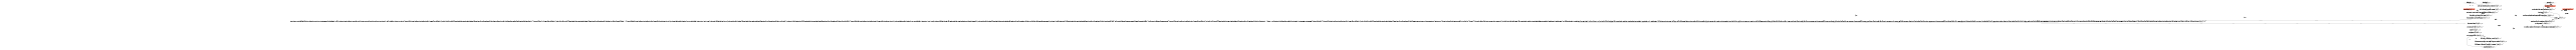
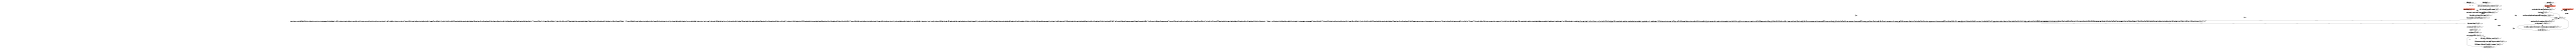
  digraph {
    node [fillcolor=white shape=ellipse style=filled]
    edge [style=bold]
    n1 [label="{Composite columnsGroup = UIUtils.createPlaceholder(tabFolder,1)new FilteredTree(columnsGroup,SWT.SINGLE | SWT.FULL_SELECTION,new NamedObjectPatternFilter(),true,false){@Override protected TreeViewer doCreateTreeViewer(Composite parent,int style){columnsViewer = new TreeViewer(parent,style)columnsController = new ViewerColumnController<>(getClass().getSimpleName(),columnsViewer)return columnsViewer}}columnsController.addColumn(ResultSetMessages.controls_resultset_filter_column_name,null,SWT.LEFT,true,false,new CellLabelProvider(){@Override public void update(ViewerCell cell){final DBDAttributeBinding binding = (DBDAttributeBinding)cell.getElement()final DBDAttributeConstraint constraint = getBindingConstraint(binding)cell.setText(constraint.getAttribute().getName())cell.setImage(DBeaverIcons.getImage(DBValueFormatting.getObjectImage(binding.getMetaAttribute())))}})columnsController.addColumn(\"#\",null,SWT.LEFT,true,false,new CellLabelProvider(){@Override public void update(ViewerCell cell){final DBDAttributeBinding binding = (DBDAttributeBinding)cell.getElement()final DBDAttributeConstraint constraint = getBindingConstraint(binding)cell.setText(String.valueOf(constraint.getOriginalVisualPosition() + 1))}})columnsController.addBooleanColumn(ResultSetMessages.controls_resultset_filter_column_visible,null,SWT.LEFT,true,false,null,new EditingSupport(columnsViewer){@Override protected CellEditor getCellEditor(Object element){return new CustomCheckboxCellEditor(((TreeViewer)getViewer()).getTree(),SWT.NONE)}@Override protected boolean canEdit(Object element){return true}@Override protected Object getValue(Object element){final DBDAttributeBinding binding = (DBDAttributeBinding)elementfinal DBDAttributeConstraint constraint = getBindingConstraint(binding)return constraint.isVisible()}@Override protected void setValue(Object element,Object value){final DBDAttributeBinding binding = (DBDAttributeBinding)elementfinal DBDAttributeConstraint constraint = getBindingConstraint(binding)constraint.setVisible((Boolean)value)}})columnsController.addBooleanColumn(ResultSetMessages.controls_resultset_filter_column_pinned,null,SWT.LEFT,true,false,null,new EditingSupport(columnsViewer){@Override protected CellEditor getCellEditor(Object element){return new CustomCheckboxCellEditor(((TreeViewer)getViewer()).getTree(),SWT.NONE)}@Override protected boolean canEdit(Object element){final DBDAttributeBinding binding = (DBDAttributeBinding)elementreturn binding == binding.getTopParent()}@Override protected Object getValue(Object element){final DBDAttributeBinding binding = (DBDAttributeBinding)elementfinal DBDAttributeConstraint constraint = getBindingConstraint(binding)return constraint.hasOption(SpreadsheetPresentation.ATTR_OPTION_PINNED)}@Override protected void setValue(Object element,Object value){final DBDAttributeBinding binding = (DBDAttributeBinding)elementfinal DBDAttributeConstraint constraint = getBindingConstraint(binding)if (CommonUtils.getBoolean(value,false)) {constraint.setOption(SpreadsheetPresentation.ATTR_OPTION_PINNED,SpreadsheetPresentation.getNextPinIndex(dataFilter))}{constraint.removeOption(SpreadsheetPresentation.ATTR_OPTION_PINNED)}}})columnsController.addColumn(ResultSetMessages.controls_resultset_filter_column_order,null,SWT.LEFT,true,false,new CellLabelProvider(){@Override public void update(ViewerCell cell){final DBDAttributeBinding binding = (DBDAttributeBinding)cell.getElement()final DBDAttributeConstraint constraint = getBindingConstraint(binding)if (constraint.getOrderPosition() > 0) {cell.setText(\" \" + constraint.getOrderPosition())cell.setImage(DBeaverIcons.getImage(constraint.isOrderDescending()? UIIcon.SORT_INCREASE: UIIcon.SORT_DECREASE))}{cell.setText(null)cell.setImage(null)}}})columnsController.addColumn(ResultSetMessages.controls_resultset_filter_column_criteria,null,SWT.LEFT,true,false,new CellLabelProvider(){@Override public void update(ViewerCell cell){final DBDAttributeBinding binding = (DBDAttributeBinding)cell.getElement()final DBDAttributeConstraint constraint = getBindingConstraint(binding)final DBCExecutionContext executionContext = resultSetViewer.getExecutionContext()if (executionContext != null) {cell.setText(SQLUtils.getConstraintCondition(executionContext.getDataSource(),constraint,null,true))}{cell.setText(null)}}})columnsController.createColumns(false)columnsViewer.setContentProvider(new TreeContentProvider(){@Override public Object(( getChildren(Object parentElement){final List<DBDAttributeBinding> nestedBindings = ((DBDAttributeBinding)parentElement).getNestedBindings()if (nestedBindings == null || nestedBindings.isEmpty()) {return null}final DBDAttributeBinding(( res = nestedBindings.toArray(new DBDAttributeBinding(((()Arrays.sort(res,activeSorter)return res}@Override public boolean hasChildren(Object element){final List<DBDAttributeBinding> nestedBindings = ((DBDAttributeBinding)element).getNestedBindings()return nestedBindings != null && !nestedBindings.isEmpty()}})final Tree columnsTree = columnsViewer.getTree()GridData gd = new GridData(GridData.FILL_BOTH)gd.heightHint = 300columnsTree.setLayoutData(gd)columnsTree.setHeaderVisible(true)columnsTree.setLinesVisible(true)treeEditor = new FilterSettingsTreeEditor(columnsTree){ToolBar toolbar = new ToolBar(columnsGroup,SWT.HORIZONTAL | SWT.RIGHT)gd = new GridData(GridData.FILL_HORIZONTAL)gd.verticalIndent = 3toolbar.setLayoutData(gd)toolbar.setLayout(new FillLayout())moveTopButton = createToolItem(toolbar,ResultSetMessages.dialog_toolbar_move_to_top,UIIcon.ARROW_TOP,null)moveTopButton.setEnabled(false)moveUpButton = createToolItem(toolbar,ResultSetMessages.dialog_toolbar_move_up,UIIcon.ARROW_UP,null)moveUpButton.setEnabled(false)moveDownButton = createToolItem(toolbar,ResultSetMessages.dialog_toolbar_move_down,UIIcon.ARROW_DOWN,null)moveDownButton.setEnabled(false)moveBottomButton = createToolItem(toolbar,ResultSetMessages.dialog_toolbar_move_to_bottom,UIIcon.ARROW_BOTTOM,null)moveBottomButton.setEnabled(false)UIUtils.createToolBarSeparator(toolbar,SWT.VERTICAL)createToolItem(toolbar,ResultSetMessages.dialog_toolbar_sort,UIIcon.SORT,null)UIUtils.createToolBarSeparator(toolbar,SWT.VERTICAL)ToolItem showAllButton = createToolItem(toolbar,ResultSetMessages.dialog_toolbar_show_all,null,null)showAllButton.setImage(UIUtils.getShardImage(ISharedImages.IMG_ETOOL_DEF_PERSPECTIVE))ToolItem showNoneButton = createToolItem(toolbar,ResultSetMessages.dialog_toolbar_show_none,null,null)showNoneButton.setImage(UIUtils.getShardImage(ISharedImages.IMG_ELCL_REMOVEALL))createToolItem(toolbar,ResultSetMessages.dialog_toolbar_reset,UIIcon.REFRESH,null)columnsViewer.addSelectionChangedListener(null)}TabItem libsTab = new TabItem(tabFolder,SWT.NONE)libsTab.setText(ResultSetMessages.controls_resultset_filter_group_columns)libsTab.setToolTipText(\"Set criteria and order for individual column(s)\")libsTab.setControl(columnsGroup)}@@@8@@@['1', '1', '0']"]
    n2 [label="createCustomFilters(tabFolder)@@@226@@@['1', '1', '0']"]
    n3 [label="columnsViewer.setInput(attributes)@@@227@@@['1', '1', '0']"]
    n4 [label="UIUtils.asyncExec(null)@@@229@@@['1', '1', '0']"]
    n5 [label="!resultSetViewer.supportsDataFilter()@@@232@@@['1', '1', '0']" shape=diamond]
    n6 [fillcolor=lightgray label="return parent@@@237@@@['1', '1', '0']"]
    n7 [label="Label warnLabel = new Label(composite,SWT.NONE)@@@233@@@['1', '1', '0']"]
    n8 [label="warnLabel.setForeground(parent.getDisplay().getSystemColor(SWT.COLOR_RED))@@@235@@@['1', '1', '0']"]
    n9 [label="warnLabel.setText(ResultSetMessages.controls_resultset_filter_warning_custom_order_disabled)@@@234@@@['1', '1', '0']"]
    n10 [label="constraint.getOrderPosition() > 0@@@9@@@['0', '0', '1']" shape=diamond]
    n11 [label="return DBeaverIcons.getImage(constraint.isOrderDescending()? UIIcon.SORT_INCREASE: UIIcon.SORT_DECREASE)@@@10@@@['0', '0', '1']"]
+   n12 [fillcolor=lightgray label="return null@@@13@@@['0', '0', '1']"]
    n13 [fillcolor=lightgray label="createDialogArea['0', '1', '0']" shape=diamond]
    n14 [label="getShell().setText(ResultSetMessages.controls_resultset_filter_title)@@@3@@@['1', '1', '0']"]
    n15 [fillcolor=tomato label="Composite parent@@@2@@@['1', '1', '0']" shape=box]
    n16 [label="getShell().setImage(DBeaverIcons.getImage(UIIcon.FILTER))@@@4@@@['1', '1', '0']"]
    n17 [label="Composite composite = (Composite)super.edu.fdu.CPPDG.tinypdg.pe.ExpressionInfo@a33ccparent@@@5@@@['1', '1', '0']"]
    n18 [label="DBDAttributeConstraint constraint = getBindingConstraint(binding)@@@8@@@['0', '0', '1']"]
    n19 [fillcolor=lightgray label="getColumnImage['0', '0', '1']" shape=diamond]
    n20 [fillcolor=tomato label="Object element@@@2@@@['0', '0', '1']" shape=box]
    n21 [label="DBDAttributeBinding binding = (DBDAttributeBinding)element@@@3@@@['0', '0', '1']"]
    n22 [label="columnIndex == 2@@@7@@@['0', '0', '1']" shape=diamond]
    n23 [fillcolor=tomato label="int columnIndex@@@2@@@['0', '0', '1']" shape=box]
    n24 [label="columnIndex == 0@@@4@@@['0', '0', '1']" shape=diamond]
    n25 [label="return DBeaverIcons.getImage(DBValueFormatting.getObjectImage(binding.getMetaAttribute()))@@@5@@@['0', '0', '1']"]
    n26 [label="TabFolder tabFolder = new TabFolder(composite,SWT.NONE)@@@6@@@['1', '1', '0']"]
    n27 [label="tabFolder.setLayoutData(new GridData(GridData.FILL_BOTH))@@@7@@@['1', '1', '0']"]
    n28 [label="refreshData()@@@228@@@['1', '1', '0']"]
    n29 [fillcolor=lightgray label="createDialogArea['1', '0', '0']" shape=diamond]
    n1 -> n2
    n2 -> n3
    n3 -> n28
    n4 -> n5
    n5 -> n6
    n5 -> n7 [label=true style=dotted]
    n5 -> n7
    n5 -> n8 [label=true style=dotted]
    n5 -> n9 [label=true style=dotted]
    n7 -> n9
    n8 -> n6
    n9 -> n8
    n10 -> n11
    n10 -> n11 [label=true style=dotted]
+   n10 -> n12
+   n11 -> n12
    n13 -> n14
    n13 -> n15 [label=true style=dotted]
    n14 -> n16
    n15 -> n1 [label=parent style=solid]
    n15 -> n6 [label=parent style=solid]
    n15 -> n17 [label=parent style=solid]
    n16 -> n17
    n17 -> n7 [label=composite style=solid]
    n17 -> n26
    n17 -> n26 [label=composite style=solid]
    n18 -> n10
    n19 -> n20 [label=parent style=dotted]
    n19 -> n21
    n19 -> n22 [label=true style=dotted]
    n20 -> n21 [label=element style=solid]
    n21 -> n18 [label=binding style=solid]
    n21 -> n24
    n22 -> n10 [label=true style=dotted]
+   n22 -> n12
    n22 -> n18 [label=true style=dotted]
    n22 -> n18
    n23 -> n22 [label=columnIndex style=solid]
    n23 -> n24 [label=columnIndex style=solid]
    n24 -> n22
    n24 -> n25
    n24 -> n25 [label=true style=dotted]
    n25 -> n22
    n26 -> n1 [label=tabFolder style=solid]
    n26 -> n2 [label=tabFolder style=solid]
    n26 -> n27
    n27 -> n1
    n28 -> n4
    n29 -> n14
    n29 -> n15 [label=true style=dotted]
  }
